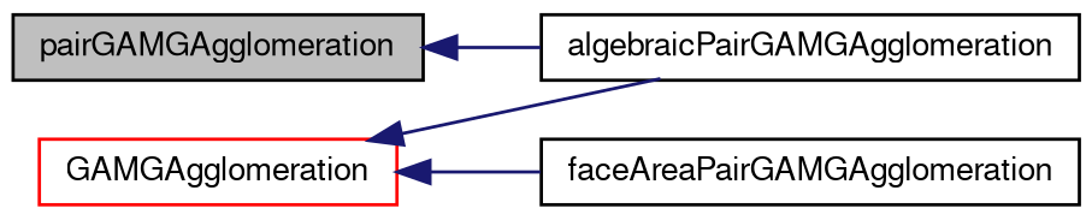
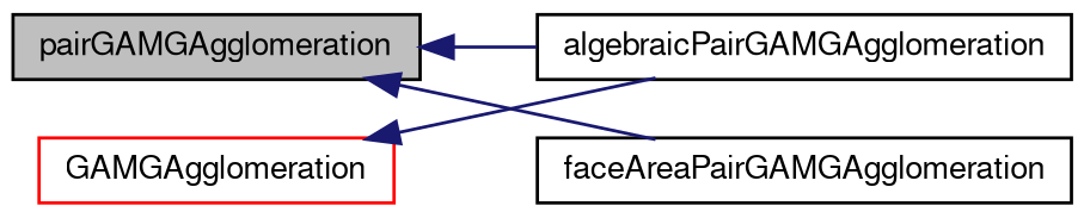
  digraph {
    rankdir=LR
    node [color=black fontname=FreeSans fontsize=10 shape=record]
    edge [color=midnightblue dir=back fontname=FreeSans fontsize=10 labelfontname=FreeSans labelfontsize=10 style=solid]
    n1 [fillcolor=grey75 fontcolor=black height=0.2 label=pairGAMGAgglomeration style=filled width=0.4]
    n2 [height=0.2 label=algebraicPairGAMGAgglomeration width=0.4]
    n3 [height=0.2 label=faceAreaPairGAMGAgglomeration width=0.4]
    n4 [color=red height=0.2 label=GAMGAgglomeration width=0.4]
    n1 -> n2
-   n4 -> n3
+   n1 -> n3
    n4 -> n2
  }
